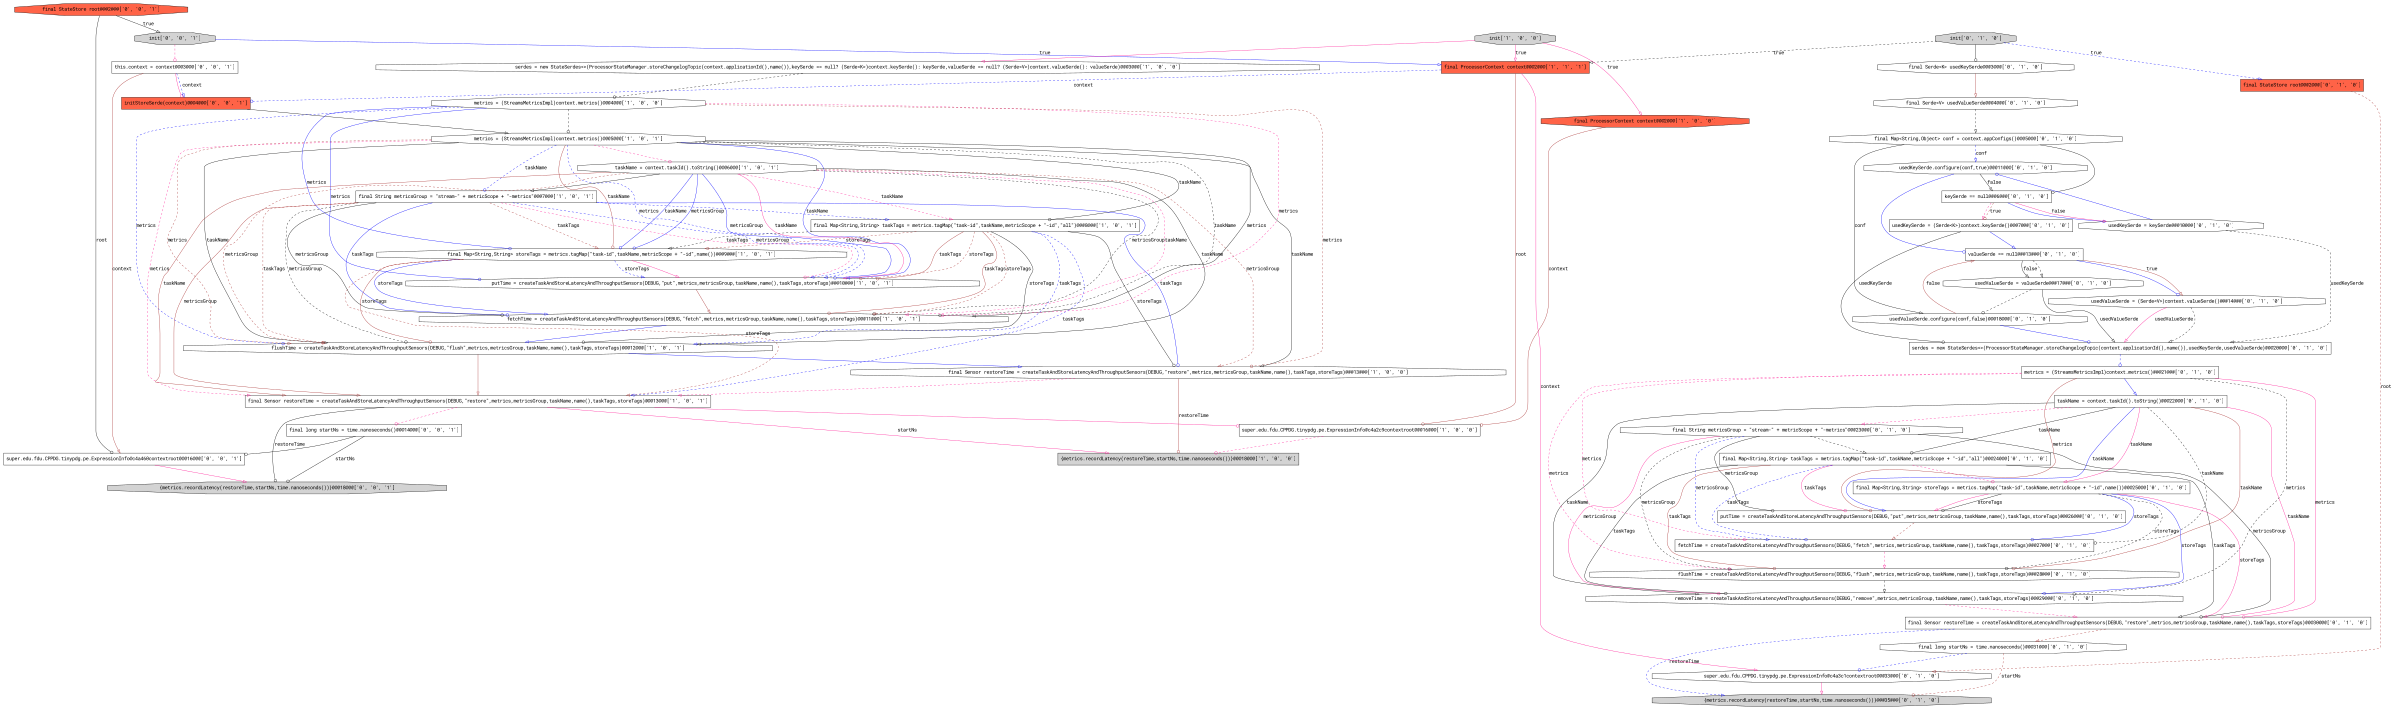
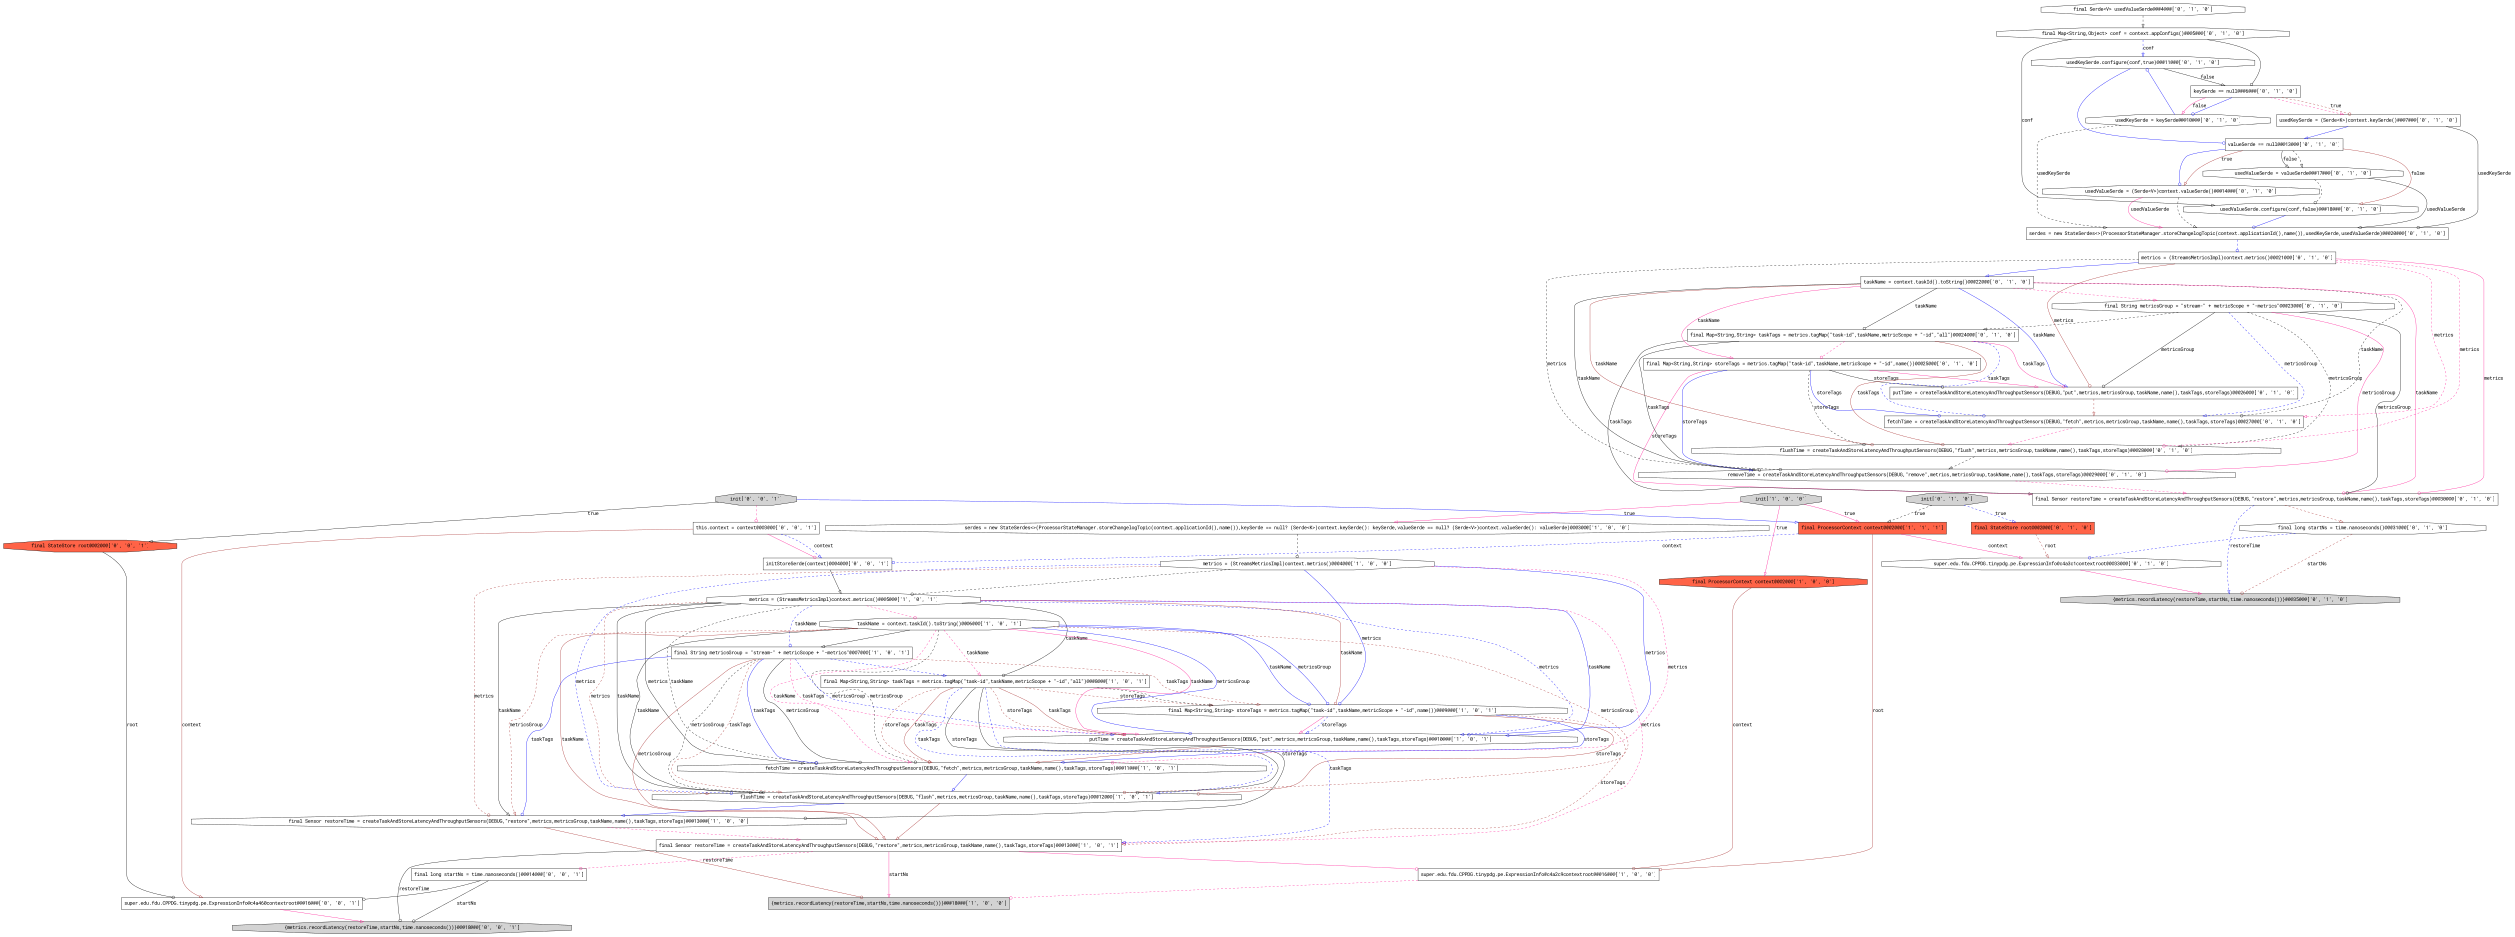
  digraph {
    fontname="Roboto Mono"
    node [fillcolor=white fontname="Roboto Mono" shape=octagon style=filled]
    edge [arrowhead=onormal color=black fontname="Roboto Mono" style=solid]
    n1 [label="super.edu.fdu.CPPDG.tinypdg.pe.ExpressionInfo@c4a460contextroot@@@16@@@['0', '0', '1']" shape=box]
    n2 [fillcolor=lightgray label="{metrics.recordLatency(restoreTime,startNs,time.nanoseconds())}@@@18@@@['0', '0', '1']"]
    n3 [label="putTime = createTaskAndStoreLatencyAndThroughputSensors(DEBUG,\"put\",metrics,metricsGroup,taskName,name(),taskTags,storeTags)@@@10@@@['1', '0', '1']"]
    n4 [label="fetchTime = createTaskAndStoreLatencyAndThroughputSensors(DEBUG,\"fetch\",metrics,metricsGroup,taskName,name(),taskTags,storeTags)@@@11@@@['1', '0', '1']"]
    n5 [label="flushTime = createTaskAndStoreLatencyAndThroughputSensors(DEBUG,\"flush\",metrics,metricsGroup,taskName,name(),taskTags,storeTags)@@@12@@@['1', '0', '1']"]
    n6 [label="this.context = context@@@3@@@['0', '0', '1']" shape=box]
-   n7 [fillcolor=tomato label="initStoreSerde(context)@@@4@@@['0', '0', '1']" shape=box]
+   n7 [label="initStoreSerde(context)@@@4@@@['0', '0', '1']" shape=box]
    n8 [label="metrics = (StreamsMetricsImpl)context.metrics()@@@5@@@['1', '0', '1']"]
    n9 [label="putTime = createTaskAndStoreLatencyAndThroughputSensors(DEBUG,\"put\",metrics,metricsGroup,taskName,name(),taskTags,storeTags)@@@26@@@['0', '1', '0']" shape=box]
    n10 [label="fetchTime = createTaskAndStoreLatencyAndThroughputSensors(DEBUG,\"fetch\",metrics,metricsGroup,taskName,name(),taskTags,storeTags)@@@27@@@['0', '1', '0']" shape=box]
    n11 [label="flushTime = createTaskAndStoreLatencyAndThroughputSensors(DEBUG,\"flush\",metrics,metricsGroup,taskName,name(),taskTags,storeTags)@@@28@@@['0', '1', '0']"]
    n12 [label="taskName = context.taskId().toString()@@@22@@@['0', '1', '0']" shape=box]
    n13 [label="final Map<String,String> storeTags = metrics.tagMap(\"task-id\",taskName,metricScope + \"-id\",name())@@@25@@@['0', '1', '0']" shape=box]
    n14 [label="removeTime = createTaskAndStoreLatencyAndThroughputSensors(DEBUG,\"remove\",metrics,metricsGroup,taskName,name(),taskTags,storeTags)@@@29@@@['0', '1', '0']"]
    n15 [label="final String metricsGroup = \"stream-\" + metricScope + \"-metrics\"@@@23@@@['0', '1', '0']"]
    n16 [label="final Map<String,String> taskTags = metrics.tagMap(\"task-id\",taskName,metricScope + \"-id\",\"all\")@@@24@@@['0', '1', '0']" shape=box]
    n17 [label="final Sensor restoreTime = createTaskAndStoreLatencyAndThroughputSensors(DEBUG,\"restore\",metrics,metricsGroup,taskName,name(),taskTags,storeTags)@@@30@@@['0', '1', '0']" shape=box]
    n18 [label="final long startNs = time.nanoseconds()@@@31@@@['0', '1', '0']"]
    n19 [fillcolor=lightgray label="{metrics.recordLatency(restoreTime,startNs,time.nanoseconds())}@@@35@@@['0', '1', '0']"]
    n20 [fillcolor=lightgray label="init['0', '0', '1']"]
    n21 [fillcolor=tomato label="final StateStore root@@@2@@@['0', '0', '1']"]
    n22 [fillcolor=tomato label="final ProcessorContext context@@@2@@@['1', '1', '1']" shape=box]
    n23 [label="super.edu.fdu.CPPDG.tinypdg.pe.ExpressionInfo@c4a2c9contextroot@@@16@@@['1', '0', '0']" shape=box]
    n24 [label="super.edu.fdu.CPPDG.tinypdg.pe.ExpressionInfo@c4a3c1contextroot@@@33@@@['0', '1', '0']"]
    n25 [fillcolor=tomato label="final ProcessorContext context@@@2@@@['1', '0', '0']"]
    n26 [fillcolor=lightgray label="{metrics.recordLatency(restoreTime,startNs,time.nanoseconds())}@@@18@@@['1', '0', '0']" shape=box]
    n27 [label="metrics = (StreamsMetricsImpl)context.metrics()@@@4@@@['1', '0', '0']"]
    n28 [label="final Sensor restoreTime = createTaskAndStoreLatencyAndThroughputSensors(DEBUG,\"restore\",metrics,metricsGroup,taskName,name(),taskTags,storeTags)@@@13@@@['1', '0', '0']"]
    n29 [label="final Map<String,String> storeTags = metrics.tagMap(\"task-id\",taskName,metricScope + \"-id\",name())@@@9@@@['1', '0', '1']"]
    n30 [label="final Sensor restoreTime = createTaskAndStoreLatencyAndThroughputSensors(DEBUG,\"restore\",metrics,metricsGroup,taskName,name(),taskTags,storeTags)@@@13@@@['1', '0', '1']" shape=box]
    n31 [label="taskName = context.taskId().toString()@@@6@@@['1', '0', '1']"]
    n32 [label="final Map<String,String> taskTags = metrics.tagMap(\"task-id\",taskName,metricScope + \"-id\",\"all\")@@@8@@@['1', '0', '1']" shape=box]
    n33 [label="final String metricsGroup = \"stream-\" + metricScope + \"-metrics\"@@@7@@@['1', '0', '1']" shape=box]
    n34 [label="final long startNs = time.nanoseconds()@@@14@@@['0', '0', '1']" shape=box]
    n35 [label="usedValueSerde = (Serde<V>)context.valueSerde()@@@14@@@['0', '1', '0']"]
    n36 [label="serdes = new StateSerdes<>(ProcessorStateManager.storeChangelogTopic(context.applicationId(),name()),usedKeySerde,usedValueSerde)@@@20@@@['0', '1', '0']" shape=box]
    n37 [label="metrics = (StreamsMetricsImpl)context.metrics()@@@21@@@['0', '1', '0']" shape=box]
    n38 [label="final Serde<V> usedValueSerde@@@4@@@['0', '1', '0']"]
    n39 [label="final Map<String,Object> conf = context.appConfigs()@@@5@@@['0', '1', '0']"]
    n40 [label="usedValueSerde.configure(conf,false)@@@18@@@['0', '1', '0']"]
    n41 [label="usedKeySerde.configure(conf,true)@@@11@@@['0', '1', '0']"]
    n42 [label="keySerde == null@@@6@@@['0', '1', '0']" shape=box]
    n43 [label="valueSerde == null@@@13@@@['0', '1', '0']" shape=box]
    n44 [label="usedValueSerde = valueSerde@@@17@@@['0', '1', '0']"]
    n45 [fillcolor=tomato label="final StateStore root@@@2@@@['0', '1', '0']" shape=box]
    n46 [fillcolor=lightgray label="init['0', '1', '0']"]
-   n47 [label="final Serde<K> usedKeySerde@@@3@@@['0', '1', '0']"]
    n48 [label="serdes = new StateSerdes<>(ProcessorStateManager.storeChangelogTopic(context.applicationId(),name()),keySerde == null? (Serde<K>)context.keySerde(): keySerde,valueSerde == null? (Serde<V>)context.valueSerde(): valueSerde)@@@3@@@['1', '0', '0']"]
    n49 [label="usedKeySerde = keySerde@@@10@@@['0', '1', '0']"]
    n50 [label="usedKeySerde = (Serde<K>)context.keySerde()@@@7@@@['0', '1', '0']" shape=box]
    n51 [fillcolor=lightgray label="init['1', '0', '0']"]
    n1 -> n2 [color=deeppink]
    n3 -> n4 [color=brown]
    n4 -> n5 [color=blue]
    n5 -> n28 [color=blue]
    n5 -> n30 [color=brown]
    n6 -> n1 [color=brown label=context]
    n6 -> n7 [arrowhead=odot color=deeppink]
    n6 -> n7 [color=blue label=context style=dashed]
    n7 -> n8
    n8 -> n3 [color=blue label=taskName]
    n8 -> n3 [color=blue label=metrics style=dashed]
    n8 -> n4 [arrowhead=odot label=taskName style=dashed]
    n8 -> n4 [label=metrics]
    n8 -> n5 [color=brown label=metrics style=dashed]
    n8 -> n5 [label=taskName]
    n8 -> n28 [label=taskName]
    n8 -> n29 [arrowhead=odot color=brown label=taskName]
    n8 -> n30 [color=deeppink label=metrics style=dashed]
    n8 -> n31 [arrowhead=odot color=deeppink style=dashed]
    n8 -> n32 [arrowhead=odot label=taskName]
    n8 -> n33 [arrowhead=odot color=blue label=taskName style=dashed]
    n9 -> n10 [color=brown style=dashed]
    n10 -> n11 [color=deeppink style=dashed]
    n11 -> n14 [style=dashed]
    n12 -> n9 [color=blue label=taskName]
    n12 -> n10 [arrowhead=odot label=taskName style=dashed]
    n12 -> n11 [arrowhead=odot color=brown label=taskName]
    n12 -> n13 [color=deeppink label=taskName]
    n12 -> n14 [label=taskName]
    n12 -> n15 [color=deeppink style=dashed]
    n12 -> n16 [arrowhead=odot label=taskName]
    n12 -> n17 [arrowhead=odot color=deeppink label=taskName]
    n13 -> n9 [arrowhead=odot label=storeTags]
    n13 -> n9 [color=deeppink]
    n13 -> n10 [arrowhead=odot color=blue label=storeTags]
    n13 -> n11 [arrowhead=odot label=storeTags style=dashed]
    n13 -> n14 [color=blue label=storeTags]
    n13 -> n17 [color=deeppink label=storeTags]
    n14 -> n17 [color=deeppink style=dashed]
    n15 -> n9 [arrowhead=odot label=metricsGroup]
    n15 -> n10 [color=blue label=metricsGroup style=dashed]
    n15 -> n11 [label=metricsGroup style=dashed]
    n15 -> n14 [arrowhead=odot color=deeppink label=metricsGroup]
    n15 -> n16 [style=dashed]
    n15 -> n17 [arrowhead=odot label=metricsGroup]
    n16 -> n9 [arrowhead=odot color=deeppink label=taskTags]
    n16 -> n10 [arrowhead=odot color=blue label=taskTags style=dashed]
    n16 -> n11 [arrowhead=odot color=brown label=taskTags]
    n16 -> n13 [arrowhead=odot color=deeppink style=dashed]
    n16 -> n14 [arrowhead=odot label=taskTags]
    n16 -> n17 [label=taskTags]
    n17 -> n18 [color=brown style=dashed]
    n17 -> n19 [color=blue label=restoreTime style=dashed]
    n18 -> n19 [arrowhead=odot color=brown label=startNs style=dashed]
    n18 -> n24 [arrowhead=odot color=blue style=dashed]
    n20 -> n6 [arrowhead=odot color=deeppink style=dashed]
-   n21 -> n20 [label=true]
+   n20 -> n21 [label=true]
    n20 -> n22 [color=blue label=true]
    n21 -> n1 [arrowhead=odot label=root]
    n22 -> n7 [arrowhead=odot color=blue label=context style=dashed]
    n22 -> n23 [arrowhead=odot color=brown label=root]
    n22 -> n24 [color=deeppink label=context]
    n23 -> n26 [arrowhead=odot color=deeppink style=dashed]
    n24 -> n19 [color=deeppink]
    n25 -> n23 [arrowhead=odot color=brown label=context]
    n27 -> n3 [arrowhead=odot color=blue label=metrics]
    n27 -> n4 [arrowhead=odot color=deeppink label=metrics style=dashed]
    n27 -> n5 [arrowhead=odot color=blue label=metrics style=dashed]
    n27 -> n8 [arrowhead=odot style=dashed]
    n27 -> n28 [arrowhead=odot color=brown label=metrics style=dashed]
    n27 -> n29 [arrowhead=odot color=blue label=metrics]
    n28 -> n26 [arrowhead=odot color=brown label=restoreTime]
    n28 -> n30 [color=deeppink style=dashed]
    n29 -> n3 [color=deeppink]
    n29 -> n3 [color=blue label=storeTags style=dashed]
    n29 -> n4 [color=blue label=storeTags]
    n29 -> n5 [arrowhead=odot color=brown label=storeTags]
    n29 -> n30 [color=brown label=storeTags style=dashed]
    n30 -> n2 [arrowhead=odot label=restoreTime]
    n30 -> n23 [arrowhead=odot color=deeppink]
    n30 -> n26 [color=deeppink label=startNs]
    n30 -> n34 [arrowhead=odot color=deeppink style=dashed]
    n31 -> n3 [color=deeppink label=taskName]
    n31 -> n3 [arrowhead=odot color=blue label=metricsGroup]
    n31 -> n4 [arrowhead=odot label=metricsGroup style=dashed]
    n31 -> n4 [color=deeppink label=taskName style=dashed]
    n31 -> n5 [label=taskName]
    n31 -> n5 [arrowhead=odot color=brown label=metricsGroup style=dashed]
    n31 -> n28 [color=brown label=metricsGroup style=dashed]
    n31 -> n29 [arrowhead=odot color=blue label=taskName]
    n31 -> n29 [arrowhead=odot color=blue label=metricsGroup]
    n31 -> n30 [color=brown label=taskName]
    n31 -> n32 [color=deeppink label=taskName style=dashed]
    n31 -> n33
    n32 -> n3 [arrowhead=odot color=brown label=taskTags]
    n32 -> n3 [arrowhead=odot color=brown label=storeTags style=dashed]
    n32 -> n4 [arrowhead=odot color=brown label=taskTags]
    n32 -> n4 [color=brown label=storeTags style=dashed]
    n32 -> n5 [color=blue label=taskTags style=dashed]
    n32 -> n5 [arrowhead=odot label=storeTags]
    n32 -> n28 [arrowhead=odot label=storeTags]
    n32 -> n29 [color=brown label=storeTags style=dashed]
    n32 -> n29 [style=dashed]
    n32 -> n30 [color=blue label=taskTags style=dashed]
    n33 -> n3 [arrowhead=odot color=deeppink label=taskTags style=dashed]
    n33 -> n3 [color=blue label=metricsGroup style=dashed]
    n33 -> n4 [arrowhead=odot color=blue label=taskTags]
    n33 -> n4 [arrowhead=odot label=metricsGroup]
    n33 -> n5 [color=brown label=taskTags style=dashed]
    n33 -> n5 [arrowhead=odot label=metricsGroup style=dashed]
    n33 -> n28 [arrowhead=odot color=blue label=taskTags]
    n33 -> n29 [color=brown label=taskTags style=dashed]
    n33 -> n30 [color=brown label=metricsGroup]
    n33 -> n32 [color=blue style=dashed]
    n34 -> n1 [arrowhead=odot]
    n34 -> n2 [arrowhead=odot label=startNs]
    n35 -> n36 [color=deeppink label=usedValueSerde]
    n35 -> n36 [style=dashed]
    n36 -> n37 [arrowhead=odot color=blue style=dashed]
    n37 -> n9 [arrowhead=odot color=brown label=metrics]
    n37 -> n10 [color=deeppink label=metrics style=dashed]
    n37 -> n11 [arrowhead=odot color=deeppink label=metrics style=dashed]
    n37 -> n12 [color=blue]
    n37 -> n14 [arrowhead=odot label=metrics style=dashed]
    n37 -> n17 [arrowhead=odot color=deeppink label=metrics]
    n38 -> n39 [style=dashed]
    n39 -> n40 [label=conf]
    n39 -> n41 [color=blue label=conf style=dashed]
    n39 -> n42 [arrowhead=odot]
    n40 -> n36 [arrowhead=odot color=blue]
    n41 -> n42 [label=false]
    n41 -> n43 [arrowhead=odot color=blue]
    n42 -> n49 [arrowhead=odot color=blue]
    n42 -> n49 [color=deeppink label=false]
    n42 -> n50 [color=deeppink style=dashed]
    n42 -> n50 [arrowhead=odot color=brown label=true style=dashed]
    n43 -> n35 [arrowhead=odot color=blue]
    n43 -> n35 [color=brown label=true]
-   n40 -> n43 [color=brown label=false]
+   n43 -> n40 [color=brown label=false]
    n43 -> n44 [style=dashed]
    n43 -> n44 [label=false]
    n44 -> n36 [label=usedValueSerde]
    n44 -> n40 [arrowhead=odot style=dashed]
    n45 -> n24 [color=brown label=root style=dashed]
    n46 -> n22 [label=true style=dashed]
    n46 -> n45 [color=blue label=true style=dashed]
-   n46 -> n47 [arrowhead=odot]
-   n47 -> n38 [color=brown]
    n48 -> n27 [arrowhead=odot style=dashed]
    n49 -> n36 [label=usedKeySerde style=dashed]
    n49 -> n41 [arrowhead=odot color=blue]
    n50 -> n36 [arrowhead=odot label=usedKeySerde]
    n50 -> n43 [color=blue]
    n51 -> n22 [color=deeppink label=true]
    n51 -> n25 [color=deeppink label=true]
    n51 -> n48 [color=deeppink]
  }
